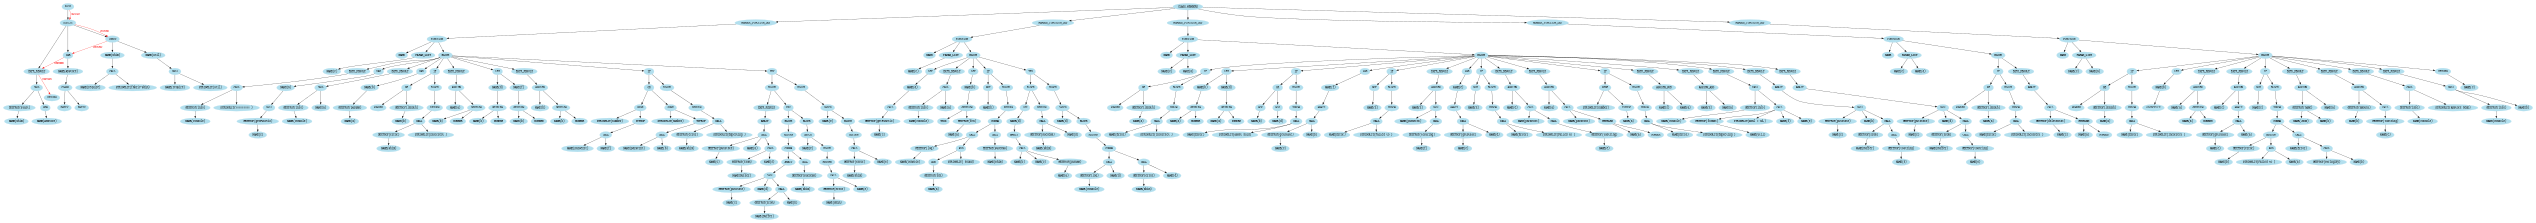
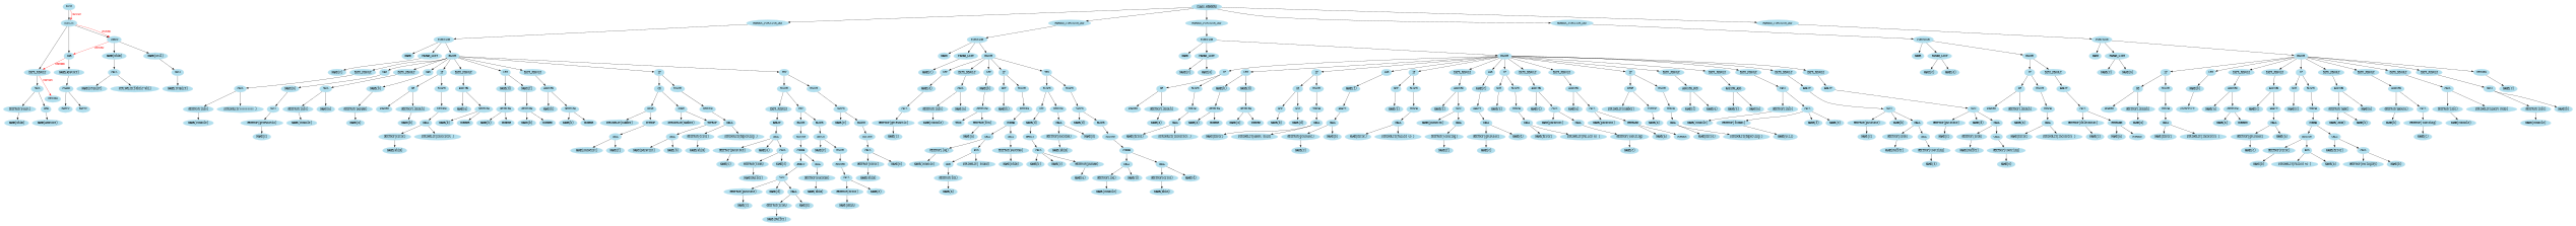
  digraph {
    fontname="Courier Prime"
    node [color=lightblue2 fontname="Courier Prime" style=filled]
    edge [fontname="Courier Prime" weight=1]
    n1 [label=ROOT]
    n2 [label=SCRIPT]
    n3 [label=CONST]
    n4 [label=VAR]
    n5 [label=EXPR_RESULT]
    n6 [label="NAME(shim)"]
    n7 [label="NAME(util)"]
    n8 [label="NAME(ABstore)"]
    n9 [label=CALL]
    RETURN
    n11 [label=CALL]
    n12 [label=CALL]
    n13 [label="NAME(require)"]
-   n14 [label="STRINGLIT(fabric-shim)"]
+   n14 [label="STRINGLIT(fabric-shi)"]
    n15 [label="NAME(require)"]
-   n16 [label="STRINGLIT(util)"]
    n17 [label=CLASS]
    n18 [label=EMPTY]
    n19 [label=EMPTY]
    n20 [label=CLASS_MEMBERS]
    n21 [label=MEMBER_FUNCTION_DEF]
    n22 [label=MEMBER_FUNCTION_DEF]
    n23 [label=MEMBER_FUNCTION_DEF]
    n24 [label=MEMBER_FUNCTION_DEF]
    n25 [label=MEMBER_FUNCTION_DEF]
    n26 [label=FUNCTION]
    n27 [label=FUNCTION]
    n28 [label=FUNCTION]
    n29 [label=FUNCTION]
    n30 [label=FUNCTION]
    n31 [label=NAME]
    n32 [label=PARAM_LIST]
    n33 [label=BLOCK]
    n34 [label="NAME(c)"]
    n35 [label=EXPR_RESULT]
    n36 [label=VAR]
    n37 [label=EXPR_RESULT]
    n38 [label=VAR]
    n39 [label=IF]
    n40 [label=EXPR_RESULT]
    n41 [label=LET]
    n42 [label=EXPR_RESULT]
    n43 [label=IF]
    n44 [label=TRY]
    n45 [label=CALL]
    n46 [label="NAME(a)"]
    n47 [label=CALL]
    n48 [label="NAME(b)"]
    n49 [label=NE]
    n50 [label=BLOCK]
    n51 [label=ASSIGN]
    n52 [label="NAME(d)"]
    n53 [label="NAME(f)"]
    n54 [label=ASSIGN]
    n55 [label=OR]
    n56 [label=BLOCK]
    n57 [label=BLOCK]
    n58 [label=BLOCK]
    n59 [label="GETPROP(info)"]
    n60 [label="STRINGLIT(========= )"]
    n61 [label="NAME(console)"]
    n62 [label=CALL]
    n63 [label="GETPROP(getFunctio)"]
    n64 [label="NAME(c)"]
    n65 [label="GETPROP(info)"]
    n66 [label="NAME(a)"]
    n67 [label="NAME(console)"]
    n68 [label="GETPROP(params)"]
    n69 [label="NAME(a)"]
    n70 [label=NUMBER]
    n71 [label="GETPROP(length)"]
    n72 [label=RETURN]
    n73 [label="NAME(b)"]
    n74 [label=CALL]
    n75 [label="GETPROP(error)"]
    n76 [label="STRINGLIT(Incorrect )"]
    n77 [label="NAME(shim)"]
    n78 [label="NAME(a)"]
    n79 [label=GETELEM]
    n80 [label="NAME(b)"]
    n81 [label=NUMBER]
    n82 [label=GETELEM]
    n83 [label=GETELEM]
    n84 [label="NAME(b)"]
    n85 [label=NUMBER]
    n86 [label="NAME(b)"]
    n87 [label=NUMBER]
    n88 [label="NAME(b)"]
    n89 [label=GETELEM]
    n90 [label="NAME(b)"]
    n91 [label=NUMBER]
    n92 [label=SHNE]
    n93 [label=SHNE]
    n94 [label=RETURN]
    n95 [label="STRINGLIT(number)"]
    n96 [label=TYPEOF]
    n97 [label="STRINGLIT(number)"]
    n98 [label=TYPEOF]
    n99 [label=CALL]
    n100 [label="NAME(parseInt)"]
    n101 [label="NAME(f)"]
    n102 [label=CALL]
    n103 [label="NAME(parseInt)"]
    n104 [label="NAME(b)"]
    n105 [label=CALL]
    n106 [label="GETPROP(error)"]
    n107 [label="STRINGLIT(Expecting )"]
    n108 [label="NAME(shim)"]
    n109 [label=EXPR_RESULT]
    n110 [label=TRY]
    n111 [label=CATCH]
    n112 [label=AWAIT]
    n113 [label=BLOCK]
    n114 [label=BLOCK]
    n115 [label=CALL]
    n116 [label="GETPROP(putState)"]
    n117 [label="NAME(a)"]
    n118 [label=CALL]
    n119 [label="NAME(c)"]
    n120 [label="GETPROP(from)"]
    n121 [label="NAME(f)"]
    n122 [label="NAME(Buffer)"]
    n123 [label=RETURN]
    n124 [label=CATCH]
    n125 [label=COMMA]
    n126 [label=AWAIT]
    n127 [label=CALL]
    n128 [label=CALL]
    n129 [label="GETPROP(success)"]
    n130 [label="GETPROP(putState)"]
    n131 [label="NAME(d)"]
    n132 [label=CALL]
    n133 [label="NAME(c)"]
    n134 [label="GETPROP(from)"]
    n135 [label="NAME(b)"]
    n136 [label="NAME(Buffer)"]
    n137 [label="NAME(shim)"]
    n138 [label="NAME(e)"]
    n139 [label=BLOCK]
    n140 [label=RETURN]
    n141 [label=CALL]
    n142 [label="GETPROP(error)"]
    n143 [label="NAME(e)"]
    n144 [label="NAME(shim)"]
    n145 [label="NAME(e)"]
    n146 [label=BLOCK]
    n147 [label=RETURN]
    n148 [label=CALL]
    n149 [label="GETPROP(error)"]
    n150 [label="NAME(e)"]
    n151 [label="NAME(shim)"]
    n152 [label=NAME]
    n153 [label=PARAM_LIST]
    n154 [label=BLOCK]
    n155 [label="NAME(c)"]
    n156 [label=LET]
    n157 [label=EXPR_RESULT]
    n158 [label=LET]
    n159 [label=IF]
    n160 [label=TRY]
    n161 [label="NAME(a)"]
    n162 [label=CALL]
    n163 [label="NAME(b)"]
    n164 [label=NOT]
    n165 [label=BLOCK]
    n166 [label=BLOCK]
    n167 [label=BLOCK]
    n168 [label=CALL]
    n169 [label="GETPROP(getFunctio)"]
    n170 [label="NAME(c)"]
    n171 [label="GETPROP(info)"]
    n172 [label="NAME(a)"]
    n173 [label="NAME(console)"]
    n174 [label=GETELEM]
    n175 [label=THIS]
    n176 [label="GETPROP(fcn)"]
    n177 [label="NAME(a)"]
    n178 [label="NAME(b)"]
    n179 [label=RETURN]
    n180 [label=COMMA]
    n181 [label=CALL]
    n182 [label=CALL]
    n183 [label="GETPROP(log)"]
    n184 [label=ADD]
    n185 [label="GETPROP(success)"]
    n186 [label="NAME(console)"]
    n187 [label=ADD]
    n188 [label="STRINGLIT( found)"]
    n189 [label="GETPROP(fcn)"]
    n190 [label="NAME(a)"]
    n191 [label="NAME(shim)"]
    n192 [label=LET]
    n193 [label=RETURN]
    n194 [label=CATCH]
    n195 [label="NAME(d)"]
    n196 [label=CALL]
    n197 [label=AWAIT]
    n198 [label=CALL]
    n199 [label="NAME(b)"]
    n200 [label="NAME(c)"]
    n201 [label="GETPROP(params)"]
    n202 [label="NAME(a)"]
    n203 [label="GETPROP(success)"]
    n204 [label="NAME(d)"]
    n205 [label="NAME(shim)"]
    n206 [label="NAME(d)"]
    n207 [label=BLOCK]
    n208 [label=RETURN]
    n209 [label=COMMA]
    n210 [label=CALL]
    n211 [label=CALL]
    n212 [label="GETPROP(log)"]
    n213 [label="NAME(d)"]
    n214 [label="GETPROP(error)"]
    n215 [label="NAME(d)"]
    n216 [label="NAME(console)"]
    n217 [label="NAME(shim)"]
    n218 [label=NAME]
    n219 [label=PARAM_LIST]
    n220 [label=BLOCK]
    n221 [label="NAME(c)"]
    n222 [label="NAME(a)"]
    n223 [label=IF]
    n224 [label=LET]
    n225 [label=IF]
    n226 [label=VAR]
    n227 [label=IF]
    n228 [label=EXPR_RESULT]
    n229 [label=VAR]
    n230 [label=IF]
    n231 [label=EXPR_RESULT]
    n232 [label=EXPR_RESULT]
    n233 [label=IF]
    n234 [label=EXPR_RESULT]
    n235 [label=EXPR_RESULT]
    n236 [label=EXPR_RESULT]
    n237 [label=EXPR_RESULT]
    n238 [label=EXPR_RESULT]
    n239 [label=NE]
    n240 [label=BLOCK]
    n241 [label="NAME(b)"]
    n242 [label="NAME(d)"]
    n243 [label=OR]
    n244 [label=BLOCK]
    n245 [label="NAME(f)"]
    n246 [label=NOT]
    n247 [label=BLOCK]
    n248 [label=ASSIGN]
    n249 [label="NAME(e)"]
    n250 [label=NOT]
    n251 [label=BLOCK]
    n252 [label=ASSIGN]
    n253 [label=ASSIGN]
    n254 [label=SHNE]
    n255 [label=BLOCK]
    n256 [label=ASSIGN_SUB]
    n257 [label=ASSIGN_ADD]
    n258 [label=CALL]
    n259 [label=AWAIT]
    n260 [label=AWAIT]
    n261 [label=NUMBER]
    n262 [label="GETPROP(length)"]
    n263 [label=THROW]
    n264 [label="NAME(a)"]
    n265 [label=CALL]
    n266 [label="NAME(Error)"]
    n267 [label="STRINGLIT(Incorrect )"]
    n268 [label=GETELEM]
    n269 [label=GETELEM]
    n270 [label="NAME(a)"]
    n271 [label=NUMBER]
    n272 [label="NAME(a)"]
    n273 [label=NUMBER]
    n274 [label=NOT]
    n275 [label=NOT]
    n276 [label=THROW]
    n277 [label="NAME(b)"]
    n278 [label="NAME(d)"]
    n279 [label=CALL]
    n280 [label="NAME(Error)"]
    n281 [label="STRINGLIT(asset hold)"]
    n282 [label=AWAIT]
    n283 [label=CALL]
    n284 [label="GETPROP(getState)"]
    n285 [label="NAME(b)"]
    n286 [label="NAME(c)"]
    n287 [label="NAME(f)"]
    n288 [label=THROW]
    n289 [label=CALL]
    n290 [label="NAME(Error)"]
    n291 [label="STRINGLIT(Failed to )"]
    n292 [label="NAME(f)"]
    n293 [label=CALL]
    n294 [label="NAME(parseInt)"]
    n295 [label=CALL]
    n296 [label="GETPROP(toString)"]
    n297 [label="NAME(f)"]
    n298 [label=AWAIT]
    n299 [label=CALL]
    n300 [label="GETPROP(getState)"]
    n301 [label="NAME(d)"]
    n302 [label="NAME(c)"]
    n303 [label="NAME(e)"]
    n304 [label=THROW]
    n305 [label=CALL]
    n306 [label="NAME(Error)"]
    n307 [label="STRINGLIT(Failed to )"]
    n308 [label="NAME(e)"]
    n309 [label=CALL]
    n310 [label="NAME(parseInt)"]
    n311 [label=CALL]
    n312 [label="GETPROP(toString)"]
    n313 [label="NAME(e)"]
    n314 [label="NAME(a)"]
    n315 [label=CALL]
    n316 [label="NAME(parseInt)"]
    n317 [label=GETELEM]
    n318 [label="NAME(a)"]
    n319 [label=NUMBER]
    n320 [label="STRINGLIT(number)"]
    n321 [label=TYPEOF]
    n322 [label=THROW]
    n323 [label="NAME(a)"]
    n324 [label=CALL]
    n325 [label="NAME(Error)"]
    n326 [label="STRINGLIT(Expecting )"]
    n327 [label="NAME(f)"]
    n328 [label="NAME(a)"]
    n329 [label="NAME(e)"]
    n330 [label="NAME(a)"]
    n331 [label="GETPROP(info)"]
    n332 [label=CALL]
    n333 [label="NAME(console)"]
    n334 [label="GETPROP(format)"]
-   n335 [label="STRINGLIT(Aval = %d,)"]
    n336 [label="NAME(f)"]
    n337 [label="NAME(e)"]
    n338 [label="NAME(util)"]
    n339 [label=CALL]
    n340 [label="GETPROP(putState)"]
    n341 [label="NAME(b)"]
    n342 [label=CALL]
    n343 [label="NAME(c)"]
    n344 [label="GETPROP(from)"]
    n345 [label=CALL]
    n346 [label="NAME(Buffer)"]
    n347 [label="GETPROP(toString)"]
    n348 [label="NAME(f)"]
    n349 [label=CALL]
    n350 [label="GETPROP(putState)"]
    n351 [label="NAME(d)"]
    n352 [label=CALL]
    n353 [label="NAME(c)"]
    n354 [label="GETPROP(from)"]
    n355 [label=CALL]
    n356 [label="NAME(Buffer)"]
    n357 [label="GETPROP(toString)"]
    n358 [label="NAME(e)"]
    n359 [label=NAME]
    n360 [label=PARAM_LIST]
    n361 [label=BLOCK]
    n362 [label="NAME(c)"]
    n363 [label="NAME(a)"]
    n364 [label=IF]
    n365 [label=EXPR_RESULT]
    n366 [label=NE]
    n367 [label=BLOCK]
    n368 [label=AWAIT]
    n369 [label=NUMBER]
    n370 [label="GETPROP(length)"]
    n371 [label=THROW]
    n372 [label="NAME(a)"]
    n373 [label=CALL]
    n374 [label="NAME(Error)"]
    n375 [label="STRINGLIT(Incorrect )"]
    n376 [label=CALL]
    n377 [label="GETPROP(deleteStat)"]
    n378 [label=GETELEM]
    n379 [label="NAME(c)"]
    n380 [label="NAME(a)"]
    n381 [label=NUMBER]
    n382 [label=NAME]
    n383 [label=PARAM_LIST]
    n384 [label=BLOCK]
    n385 [label="NAME(c)"]
    n386 [label="NAME(a)"]
    n387 [label=IF]
    n388 [label=LET]
    n389 [label=EXPR_RESULT]
    n390 [label=EXPR_RESULT]
    n391 [label=IF]
    n392 [label=EXPR_RESULT]
    n393 [label=EXPR_RESULT]
    n394 [label=EXPR_RESULT]
    n395 [label=EXPR_RESULT]
    n396 [label=RETURN]
    n397 [label=NE]
    n398 [label=BLOCK]
    n399 [label="NAME(b)"]
    n400 [label=ASSIGN]
    n401 [label=ASSIGN]
    n402 [label=NOT]
    n403 [label=BLOCK]
    n404 [label=ASSIGN]
    n405 [label=ASSIGN]
    n406 [label=CALL]
    n407 [label=CALL]
    n408 [label="NAME(c)"]
    n409 [label=NUMBER]
    n410 [label="GETPROP(length)"]
    n411 [label=THROW]
    n412 [label="NAME(a)"]
    n413 [label=CALL]
    n414 [label="NAME(Error)"]
    n415 [label="STRINGLIT(Incorrect )"]
    n416 [label=OBJECTLIT]
    n417 [label="NAME(a)"]
    n418 [label=GETELEM]
    n419 [label="NAME(a)"]
    n420 [label=NUMBER]
    n421 [label="NAME(c)"]
    n422 [label=AWAIT]
    n423 [label=CALL]
    n424 [label="GETPROP(getState)"]
    n425 [label="NAME(a)"]
    n426 [label="NAME(c)"]
    n427 [label="NAME(c)"]
    n428 [label=THROW]
    n429 [label=COMMA]
    n430 [label=ASSIGN]
    n431 [label=CALL]
    n432 [label="GETPROP(error)"]
    n433 [label=ADD]
    n434 [label="NAME(Error)"]
    n435 [label=CALL]
    n436 [label="NAME(b)"]
    n437 [label="STRINGLIT(Failed to )"]
    n438 [label="NAME(a)"]
    n439 [label="GETPROP(stringify)"]
    n440 [label="NAME(b)"]
    n441 [label="NAME(JSON)"]
    n442 [label="GETPROP(name)"]
    n443 [label="NAME(a)"]
    n444 [label="NAME(b)"]
    n445 [label="GETPROP(amount)"]
    n446 [label=CALL]
    n447 [label="NAME(b)"]
    n448 [label="GETPROP(toString)"]
    n449 [label="NAME(c)"]
    n450 [label="GETPROP(info)"]
-   n451 [label="STRINGLIT(ABstore Resp)"]
+   n451 [label="STRINGLIT(Query Resp)"]
    n452 [label="NAME(console)"]
    n453 [label="GETPROP(info)"]
    n454 [label="NAME(b)"]
    n455 [label="NAME(console)"]
    n456 [label="GETPROP(start)"]
    n457 [label=NEW]
    n458 [label="NAME(shim)"]
    n459 [label="NAME(ABstore)"]
    n1 -> n2
    n1 -> n2 [color=red fontcolor=red label=UNCOND weight=0.01]
    n2 -> n3
    n2 -> n3 [color=red fontcolor=red label=UNCOND weight=0.01]
    n2 -> n4
    n2 -> n5
    n3 -> n4 [color=red fontcolor=red label=UNCOND weight=0.01]
    n3 -> n6
    n3 -> n7
    n4 -> n5 [color=red fontcolor=red label=UNCOND weight=0.01]
    n4 -> n8
    n5 -> n9
    n5 -> RETURN [color=red fontcolor=red label=UNCOND weight=0.01]
    n6 -> n11
    n7 -> n12
    n8 -> n17
    n9 -> n456
    n9 -> n457
    n11 -> n13
    n11 -> n14
    n12 -> n15
-   n12 -> n16
    n17 -> n18
    n17 -> n19
    n20 -> n21
    n20 -> n22
    n20 -> n23
    n20 -> n24
    n20 -> n25
    n21 -> n26
    n22 -> n27
    n23 -> n28
    n24 -> n29
    n25 -> n30
    n26 -> n31
    n26 -> n32
    n26 -> n33
    n27 -> n152
    n27 -> n153
    n27 -> n154
    n28 -> n218
    n28 -> n219
    n28 -> n220
    n29 -> n359
    n29 -> n360
    n29 -> n361
    n30 -> n382
    n30 -> n383
    n30 -> n384
    n32 -> n34
    n33 -> n35
    n33 -> n36
    n33 -> n37
    n33 -> n38
    n33 -> n39
    n33 -> n40
    n33 -> n41
    n33 -> n42
    n33 -> n43
    n33 -> n44
    n35 -> n45
    n36 -> n46
    n37 -> n47
    n38 -> n48
    n39 -> n49
    n39 -> n50
    n40 -> n51
    n41 -> n52
    n41 -> n53
    n42 -> n54
    n43 -> n55
    n43 -> n56
    n44 -> n57
    n44 -> n58
    n45 -> n59
    n45 -> n60
    n46 -> n62
    n47 -> n65
    n47 -> n66
    n48 -> n68
    n49 -> n70
    n49 -> n71
    n50 -> n72
    n51 -> n78
    n51 -> n79
    n52 -> n82
    n53 -> n83
    n54 -> n88
    n54 -> n89
    n55 -> n92
    n55 -> n93
    n56 -> n94
    n57 -> n109
    n57 -> n110
    n58 -> n111
    n59 -> n61
    n62 -> n63
    n63 -> n64
    n65 -> n67
    n68 -> n69
    n71 -> n73
    n72 -> n74
    n74 -> n75
    n74 -> n76
    n75 -> n77
    n79 -> n80
    n79 -> n81
    n82 -> n84
    n82 -> n85
    n83 -> n86
    n83 -> n87
    n89 -> n90
    n89 -> n91
    n92 -> n95
    n92 -> n96
    n93 -> n97
    n93 -> n98
    n94 -> n105
    n96 -> n99
    n98 -> n102
    n99 -> n100
    n99 -> n101
    n102 -> n103
    n102 -> n104
    n105 -> n106
    n105 -> n107
    n106 -> n108
    n109 -> n112
    n110 -> n113
    n110 -> n114
    n111 -> n145
    n111 -> n146
    n112 -> n115
    n113 -> n123
    n114 -> n124
    n115 -> n116
    n115 -> n117
    n115 -> n118
    n116 -> n119
    n118 -> n120
    n118 -> n121
    n120 -> n122
    n123 -> n125
    n124 -> n138
    n124 -> n139
    n125 -> n126
    n125 -> n127
    n126 -> n128
    n127 -> n129
    n128 -> n130
    n128 -> n131
    n128 -> n132
    n129 -> n137
    n130 -> n133
    n132 -> n134
    n132 -> n135
    n134 -> n136
    n139 -> n140
    n140 -> n141
    n141 -> n142
    n141 -> n143
    n142 -> n144
    n146 -> n147
    n147 -> n148
    n148 -> n149
    n148 -> n150
    n149 -> n151
    n153 -> n155
    n154 -> n156
    n154 -> n157
    n154 -> n158
    n154 -> n159
    n154 -> n160
    n156 -> n161
    n157 -> n162
    n158 -> n163
    n159 -> n164
    n159 -> n165
    n160 -> n166
    n160 -> n167
    n161 -> n168
    n162 -> n171
    n162 -> n172
    n163 -> n174
    n164 -> n178
    n165 -> n179
    n166 -> n192
    n166 -> n193
    n167 -> n194
    n168 -> n169
    n169 -> n170
    n171 -> n173
    n174 -> n175
    n174 -> n176
    n176 -> n177
    n179 -> n180
    n180 -> n181
    n180 -> n182
    n181 -> n183
    n181 -> n184
    n182 -> n185
    n183 -> n186
    n184 -> n187
    n184 -> n188
    n185 -> n191
    n187 -> n189
    n189 -> n190
    n192 -> n195
    n193 -> n196
    n194 -> n206
    n194 -> n207
    n195 -> n197
    n196 -> n203
    n196 -> n204
    n197 -> n198
    n198 -> n199
    n198 -> n200
    n198 -> n201
    n201 -> n202
    n203 -> n205
    n207 -> n208
    n208 -> n209
    n209 -> n210
    n209 -> n211
    n210 -> n212
    n210 -> n213
    n211 -> n214
    n211 -> n215
    n212 -> n216
    n214 -> n217
    n219 -> n221
    n219 -> n222
    n220 -> n223
    n220 -> n224
    n220 -> n225
    n220 -> n226
    n220 -> n227
    n220 -> n228
    n220 -> n229
    n220 -> n230
    n220 -> n231
    n220 -> n232
    n220 -> n233
    n220 -> n234
    n220 -> n235
    n220 -> n236
    n220 -> n237
    n220 -> n238
    n223 -> n239
    n223 -> n240
    n224 -> n241
    n224 -> n242
    n225 -> n243
    n225 -> n244
    n226 -> n245
    n227 -> n246
    n227 -> n247
    n228 -> n248
    n229 -> n249
    n230 -> n250
    n230 -> n251
    n231 -> n252
    n232 -> n253
    n233 -> n254
    n233 -> n255
    n234 -> n256
    n235 -> n257
    n236 -> n258
    n237 -> n259
    n238 -> n260
    n239 -> n261
    n239 -> n262
    n240 -> n263
    n241 -> n268
    n242 -> n269
    n243 -> n274
    n243 -> n275
    n244 -> n276
    n245 -> n282
    n246 -> n287
    n247 -> n288
    n248 -> n292
    n248 -> n293
    n249 -> n298
    n250 -> n303
    n251 -> n304
    n252 -> n308
    n252 -> n309
    n253 -> n314
    n253 -> n315
    n254 -> n320
    n254 -> n321
    n255 -> n322
    n256 -> n327
    n256 -> n328
    n257 -> n329
    n257 -> n330
    n258 -> n331
    n258 -> n332
    n259 -> n339
    n260 -> n349
    n262 -> n264
    n263 -> n265
    n265 -> n266
    n265 -> n267
    n268 -> n270
    n268 -> n271
    n269 -> n272
    n269 -> n273
    n274 -> n277
    n275 -> n278
    n276 -> n279
    n279 -> n280
    n279 -> n281
    n282 -> n283
    n283 -> n284
    n283 -> n285
    n284 -> n286
    n288 -> n289
    n289 -> n290
    n289 -> n291
    n293 -> n294
    n293 -> n295
    n295 -> n296
    n296 -> n297
    n298 -> n299
    n299 -> n300
    n299 -> n301
    n300 -> n302
    n304 -> n305
    n305 -> n306
    n305 -> n307
    n309 -> n310
    n309 -> n311
    n311 -> n312
    n312 -> n313
    n315 -> n316
    n315 -> n317
    n317 -> n318
    n317 -> n319
    n321 -> n323
    n322 -> n324
    n324 -> n325
    n324 -> n326
    n331 -> n333
    n332 -> n334
-   n332 -> n335
    n332 -> n336
    n332 -> n337
    n334 -> n338
    n339 -> n340
    n339 -> n341
    n339 -> n342
    n340 -> n343
    n342 -> n344
    n342 -> n345
    n344 -> n346
    n345 -> n347
    n347 -> n348
    n349 -> n350
    n349 -> n351
    n349 -> n352
    n350 -> n353
    n352 -> n354
    n352 -> n355
    n354 -> n356
    n355 -> n357
    n357 -> n358
    n360 -> n362
    n360 -> n363
    n361 -> n364
    n361 -> n365
    n364 -> n366
    n364 -> n367
    n365 -> n368
    n366 -> n369
    n366 -> n370
    n367 -> n371
    n368 -> n376
    n370 -> n372
    n371 -> n373
    n373 -> n374
    n373 -> n375
    n376 -> n377
    n376 -> n378
    n377 -> n379
    n378 -> n380
    n378 -> n381
    n383 -> n385
    n383 -> n386
    n384 -> n387
    n384 -> n388
    n384 -> n389
    n384 -> n390
    n384 -> n391
    n384 -> n392
    n384 -> n393
    n384 -> n394
    n384 -> n395
    n384 -> n396
    n387 -> n397
    n387 -> n398
    n388 -> n399
    n389 -> n400
    n390 -> n401
    n391 -> n402
    n391 -> n403
    n392 -> n404
    n393 -> n405
    n394 -> n406
    n395 -> n407
    n396 -> n408
    n397 -> n409
    n397 -> n410
    n398 -> n411
    n399 -> n416
    n400 -> n417
    n400 -> n418
    n401 -> n421
    n401 -> n422
    n402 -> n427
    n403 -> n428
    n404 -> n442
    n404 -> n443
    n405 -> n445
    n405 -> n446
    n406 -> n450
    n406 -> n451
    n407 -> n453
    n407 -> n454
    n410 -> n412
    n411 -> n413
    n413 -> n414
    n413 -> n415
    n418 -> n419
    n418 -> n420
    n422 -> n423
    n423 -> n424
    n423 -> n425
    n424 -> n426
    n428 -> n429
    n429 -> n430
    n429 -> n431
    n430 -> n432
    n430 -> n433
    n431 -> n434
    n431 -> n435
    n432 -> n436
    n433 -> n437
    n433 -> n438
    n435 -> n439
    n435 -> n440
    n442 -> n441
    n442 -> n444
    n445 -> n447
    n446 -> n448
    n448 -> n449
    n450 -> n452
    n453 -> n455
    n456 -> n458
    n457 -> n459
  }
